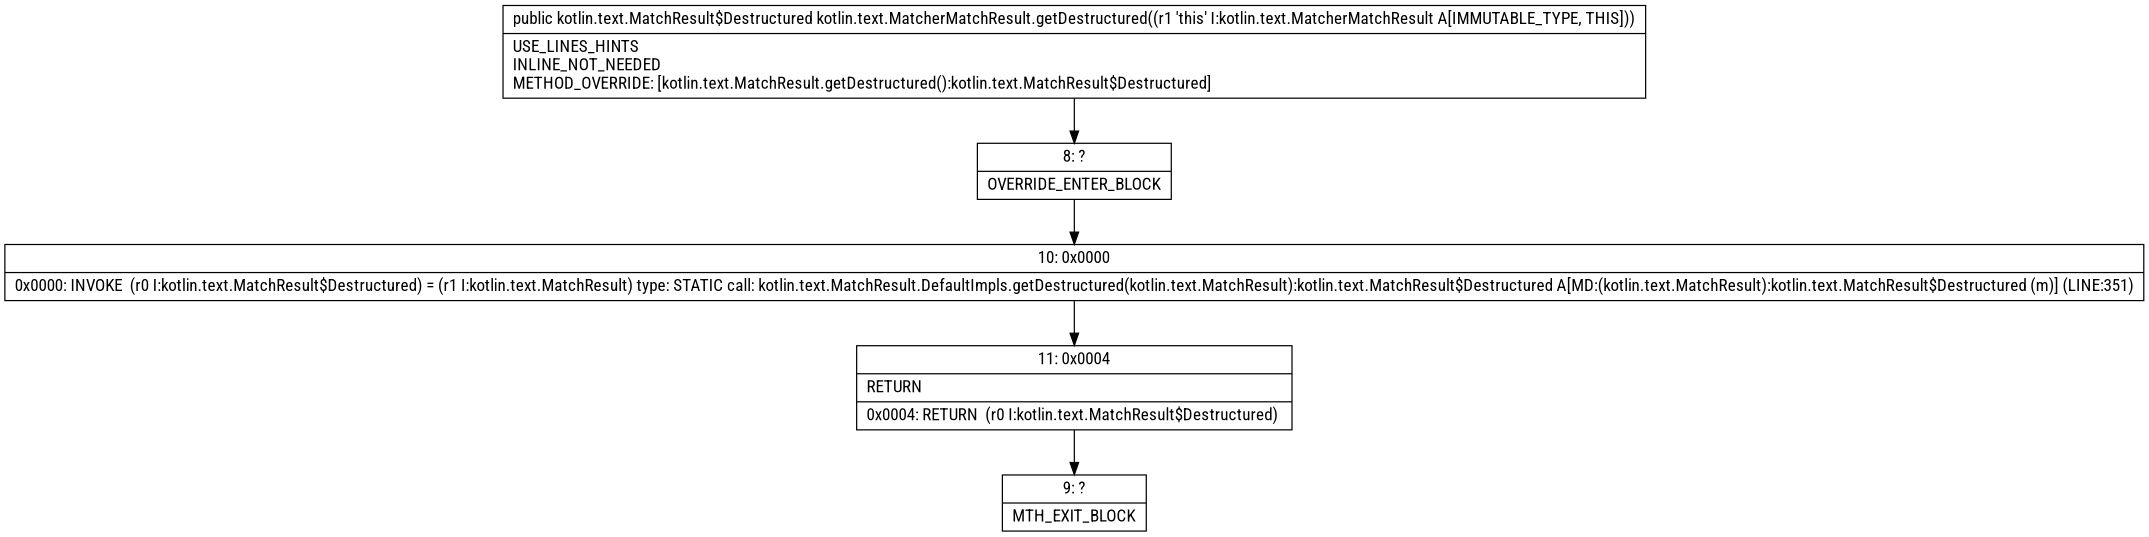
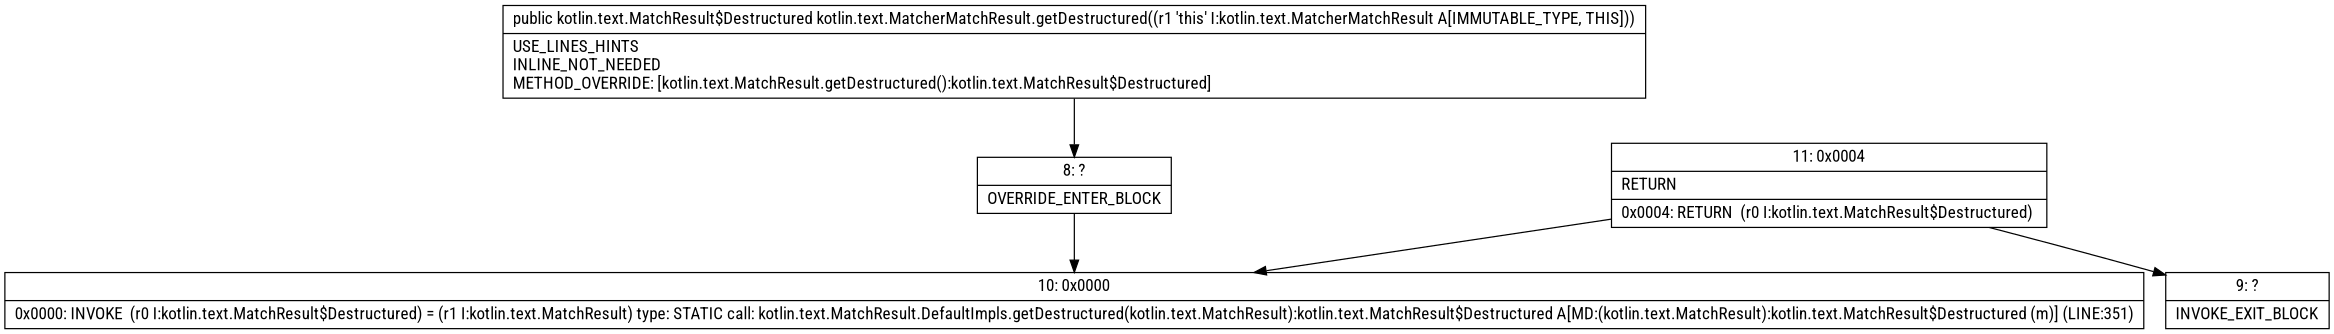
  digraph {
    fontname="Roboto Condensed"
    node [fontname="Roboto Condensed" shape=record]
    edge [fontname="Roboto Condensed"]
    n1 [label="{8\:\ ?|OVERRIDE_ENTER_BLOCK\l}"]
    n2 [label="{10\:\ 0x0000|0x0000: INVOKE  (r0 I:kotlin.text.MatchResult$Destructured) = (r1 I:kotlin.text.MatchResult) type: STATIC call: kotlin.text.MatchResult.DefaultImpls.getDestructured(kotlin.text.MatchResult):kotlin.text.MatchResult$Destructured A[MD:(kotlin.text.MatchResult):kotlin.text.MatchResult$Destructured (m)] (LINE:351)\l}"]
    n3 [label="{11\:\ 0x0004|RETURN\l|0x0004: RETURN  (r0 I:kotlin.text.MatchResult$Destructured) \l}"]
-   n4 [label="{9\:\ ?|MTH_EXIT_BLOCK\l}"]
+   n4 [label="{9\:\ ?|INVOKE_EXIT_BLOCK\l}"]
    n5 [label="{public kotlin.text.MatchResult$Destructured kotlin.text.MatcherMatchResult.getDestructured((r1 'this' I:kotlin.text.MatcherMatchResult A[IMMUTABLE_TYPE, THIS]))  | USE_LINES_HINTS\lINLINE_NOT_NEEDED\lMETHOD_OVERRIDE: [kotlin.text.MatchResult.getDestructured():kotlin.text.MatchResult$Destructured]\l}"]
    n1 -> n2
-   n2 -> n3
+   n3 -> n2
    n3 -> n4
    n5 -> n1
  }
